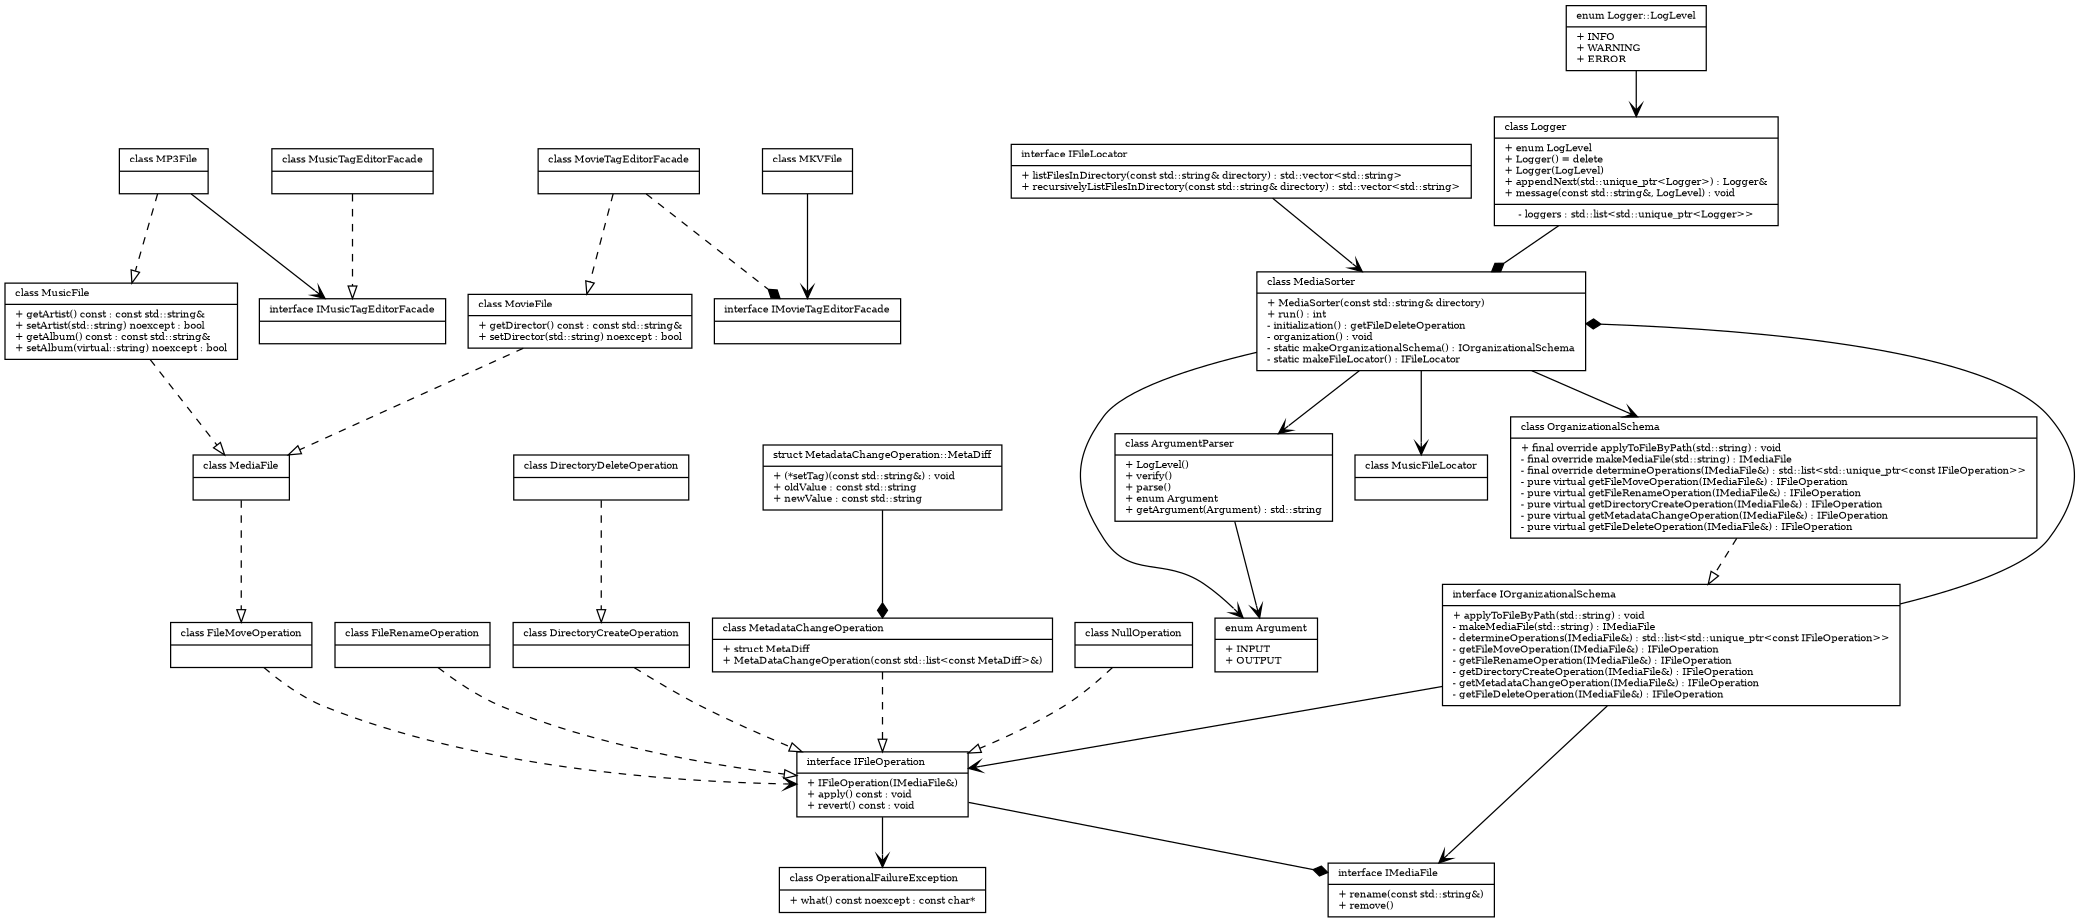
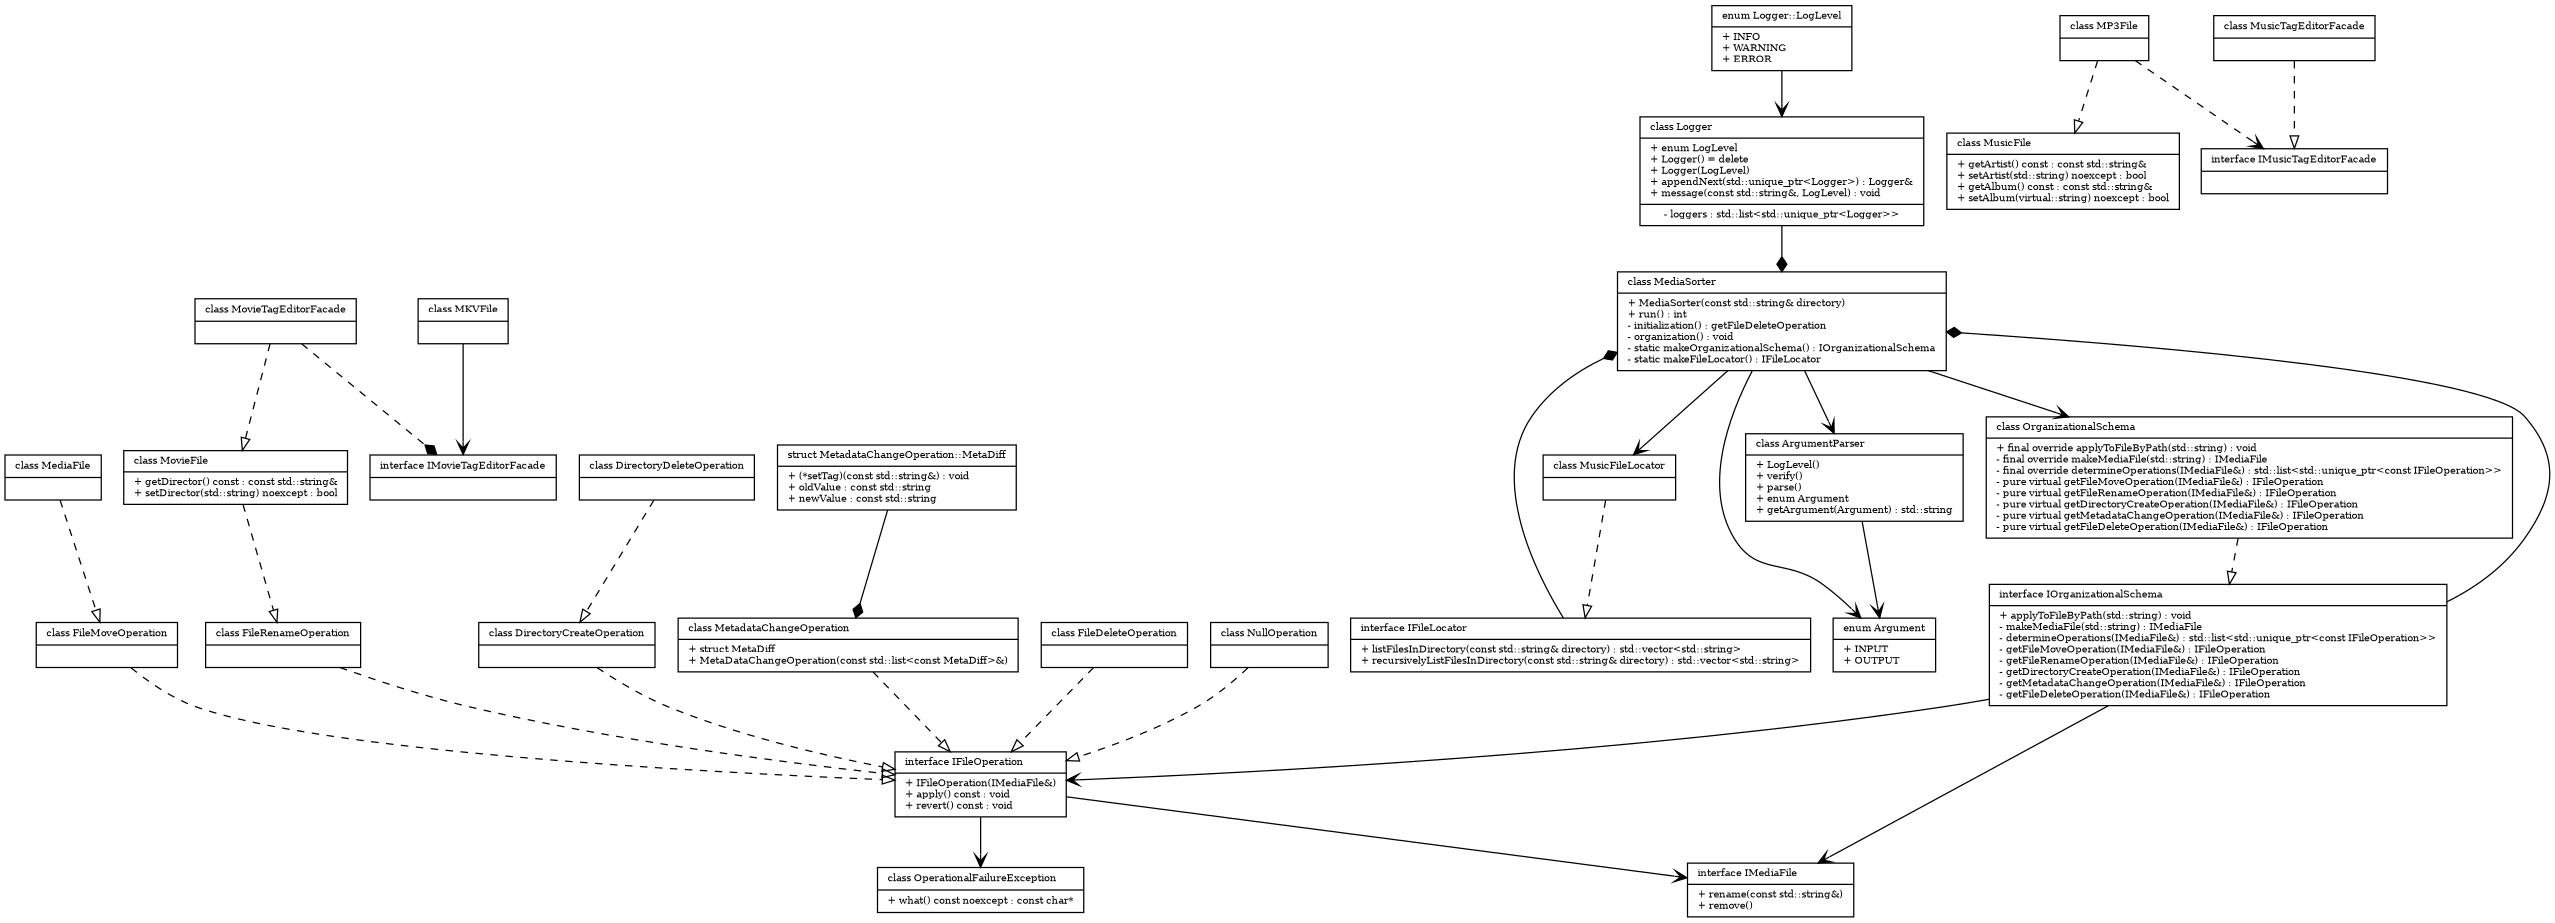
  digraph {
    node [fontsize=8 shape=record]
    edge [arrowhead=empty fontsize=8]
    n1 [label="{enum Argument\l|+ INPUT\l+ OUTPUT\l}"]
    n2 [label="{class ArgumentParser\l|+ LogLevel()\l+ verify()\l+ parse()\l+ enum Argument\l+ getArgument(Argument) : std::string\l}"]
    n3 [label="{interface IFileLocator\l|+ listFilesInDirectory(const std::string& directory) : std::vector\<std::string\>\l+ recursivelyListFilesInDirectory(const std::string& directory) : std::vector\<std::string\>\l}"]
    n4 [label="{class MediaSorter\l|+ MediaSorter(const std::string& directory)\l+ run() : int\l- initialization() : getFileDeleteOperation\l- organization() : void\l- static makeOrganizationalSchema() : IOrganizationalSchema\l- static makeFileLocator() : IFileLocator\l}"]
    n5 [label="{class MusicFileLocator\l|}"]
    n6 [label="{class OrganizationalSchema\l|+ final override applyToFileByPath(std::string) : void\l- final override makeMediaFile(std::string) : IMediaFile\l- final override determineOperations(IMediaFile&) : std::list\<std::unique_ptr\<const IFileOperation\>\>\l- pure virtual getFileMoveOperation(IMediaFile&) : IFileOperation\l- pure virtual getFileRenameOperation(IMediaFile&) : IFileOperation\l- pure virtual getDirectoryCreateOperation(IMediaFile&) : IFileOperation\l- pure virtual getMetadataChangeOperation(IMediaFile&) : IFileOperation\l- pure virtual getFileDeleteOperation(IMediaFile&) : IFileOperation\l}"]
    n7 [label="{interface IOrganizationalSchema\l|+ applyToFileByPath(std::string) : void\l- makeMediaFile(std::string) : IMediaFile\l- determineOperations(IMediaFile&) : std::list\<std::unique_ptr\<const IFileOperation\>\>\l- getFileMoveOperation(IMediaFile&) : IFileOperation\l- getFileRenameOperation(IMediaFile&) : IFileOperation\l- getDirectoryCreateOperation(IMediaFile&) : IFileOperation\l- getMetadataChangeOperation(IMediaFile&) : IFileOperation\l- getFileDeleteOperation(IMediaFile&) : IFileOperation\l}"]
    n8 [label="{interface IFileOperation\l|+ IFileOperation(IMediaFile&)\l+ apply() const : void\l+ revert() const : void\l}"]
    n9 [label="{interface IMediaFile\l|+ rename(const std::string&)\l+ remove()\l}"]
    n10 [label="{class OperationalFailureException\l|+ what() const noexcept : const char*\l}"]
    n11 [label="{class FileMoveOperation\l|}"]
    n12 [label="{class FileRenameOperation\l|}"]
    n13 [label="{class DirectoryCreateOperation\l|}"]
    n14 [label="{class DirectoryDeleteOperation\l|}"]
    n15 [label="{struct MetadataChangeOperation::MetaDiff\l|+ (*setTag)(const std::string&) : void\l+ oldValue : const std::string\l+ newValue : const std::string\l}"]
    n16 [label="{class MetadataChangeOperation\l|+ struct MetaDiff\l+ MetaDataChangeOperation(const std::list\<const MetaDiff\>&)\l}"]
+   n17 [label="{class FileDeleteOperation\l|}"]
    n18 [label="{class NullOperation\l|}"]
    n19 [label="{class MusicFile\l|+ getArtist() const : const std::string&\l+ setArtist(std::string) noexcept : bool\l+ getAlbum() const : const std::string&\l+ setAlbum(virtual::string) noexcept : bool\l}"]
    n20 [label="{class MediaFile\l|}"]
    n21 [label="{class MovieFile\l|+ getDirector() const : const std::string&\l+ setDirector(std::string) noexcept : bool\l}"]
    n22 [label="{class MP3File\l|}"]
    n23 [label="{interface IMusicTagEditorFacade\l|}"]
    n24 [label="{class MKVFile\l|}"]
    n25 [label="{interface IMovieTagEditorFacade\l|}"]
    n26 [label="{enum Logger::LogLevel\l|+ INFO\l+ WARNING\l+ ERROR\l}"]
    n27 [label="{class Logger\l|+ enum LogLevel\l+ Logger() = delete\l+ Logger(LogLevel)\l+ appendNext(std::unique_ptr\<Logger\>) : Logger&\l+ message(const std::string&, LogLevel) : void\l|- loggers : std::list\<std::unique_ptr\<Logger\>\>}"]
    n28 [label="{class MusicTagEditorFacade\l|}"]
    n29 [label="{class MovieTagEditorFacade\l|}"]
    subgraph sub_1 {
      color=lightgrey
      label="namespace TagLib"
    }
    n2 -> n1 [arrowhead=open]
-   n3 -> n4 [arrowhead=open]
+   n3 -> n4 [arrowhead=diamond]
    n4 -> n1 [arrowhead=open]
    n4 -> n2 [arrowhead=open]
    n4 -> n5 [arrowhead=open]
    n4 -> n6 [arrowhead=open]
+   n5 -> n3 [style=dashed]
    n6 -> n7 [style=dashed]
    n7 -> n4 [arrowhead=diamond]
    n7 -> n8 [arrowhead=open]
    n7 -> n9 [arrowhead=open]
-   n8 -> n9 [arrowhead=diamond]
+   n8 -> n9 [arrowhead=open]
    n8 -> n10 [arrowhead=open]
-   n11 -> n8 [arrowhead=open style=dashed]
+   n11 -> n8 [style=dashed]
    n12 -> n8 [style=dashed]
    n13 -> n8 [style=dashed]
    n14 -> n13 [style=dashed]
    n15 -> n16 [arrowhead=diamond]
    n16 -> n8 [style=dashed]
+   n17 -> n8 [style=dashed]
    n18 -> n8 [style=dashed]
-   n19 -> n20 [style=dashed]
    n20 -> n11 [style=dashed]
-   n21 -> n20 [style=dashed]
+   n21 -> n12 [style=dashed]
    n22 -> n19 [style=dashed]
-   n22 -> n23 [arrowhead=open]
+   n22 -> n23 [arrowhead=open style=dashed]
    n24 -> n25 [arrowhead=open]
    n26 -> n27 [arrowhead=open]
    n27 -> n4 [arrowhead=diamond]
    n28 -> n23 [style=dashed]
    n29 -> n21 [style=dashed]
    n29 -> n25 [arrowhead=diamond style=dashed]
  }
